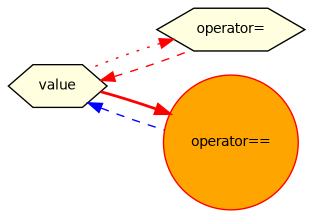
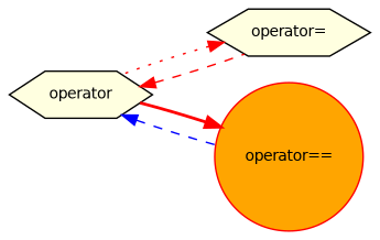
  digraph {
    rankdir=LR
    node [color=black fillcolor=lightyellow fontname=Helvetica fontsize=10 shape=hexagon style=filled]
    edge [color=red dir=back fontname=Helvetica fontsize=10 labelfontname=Helvetica labelfontsize=10 style=dashed]
-   n1 [fontcolor=black height=0.2 label=value width=0.4]
+   n1 [fontcolor=black height=0.2 label=operator width=0.4]
    n2 [height=0.2 label="operator=" width=0.4]
    n3 [color=red fillcolor=orange height=0.2 label="operator==" shape=circle width=0.4]
    n1 -> n2
    n1 -> n3 [color=blue]
    n2 -> n1 [style=dotted]
    n3 -> n1 [style=bold]
  }
